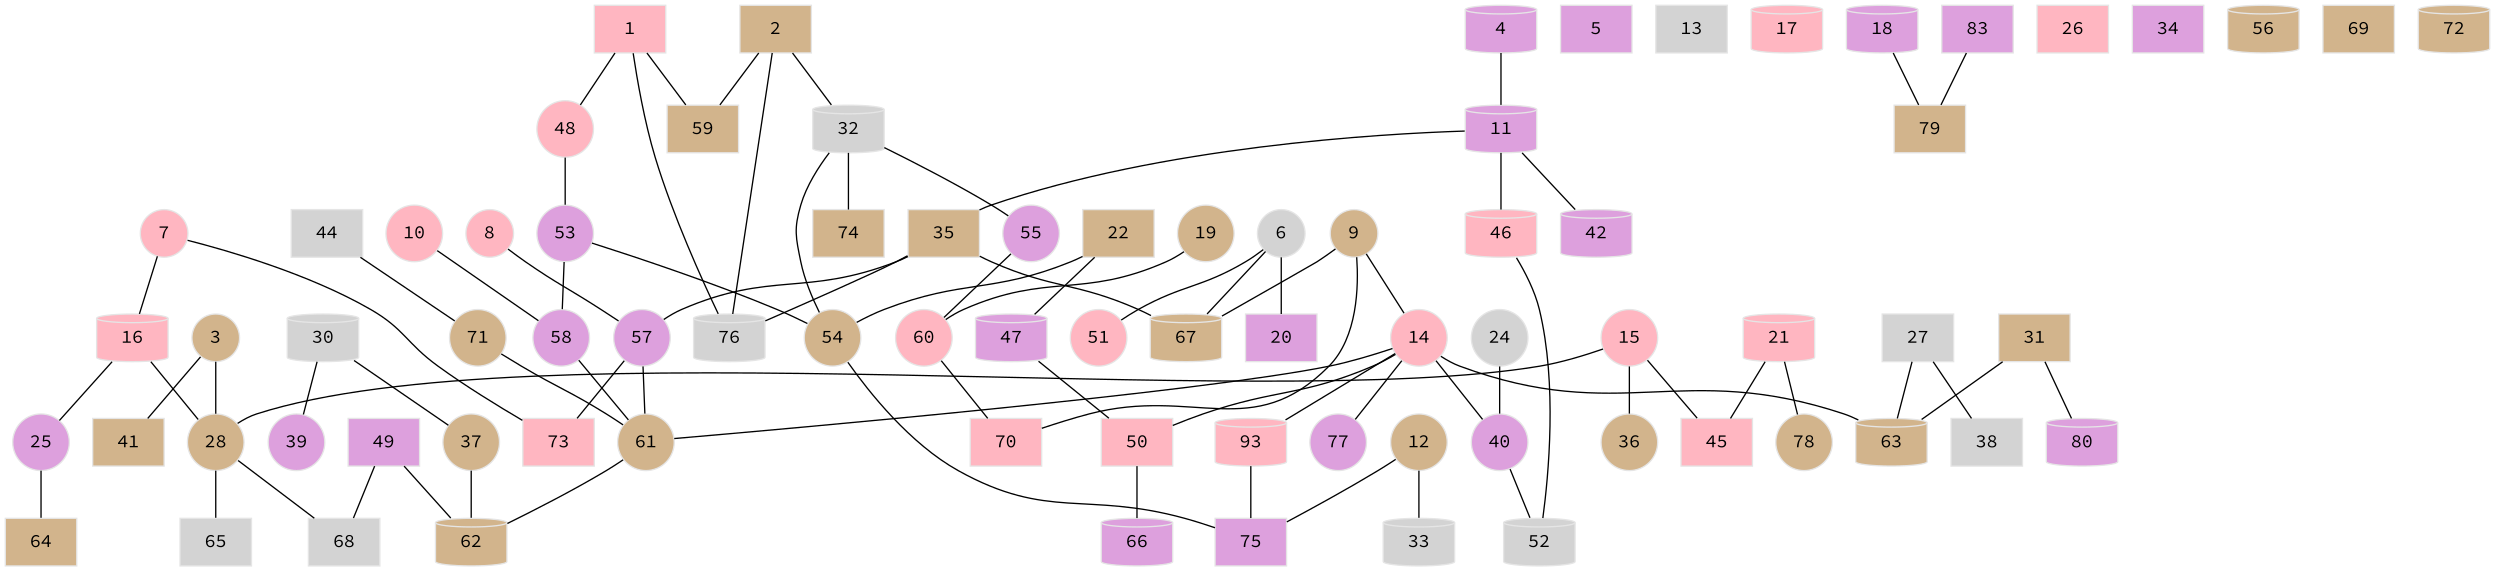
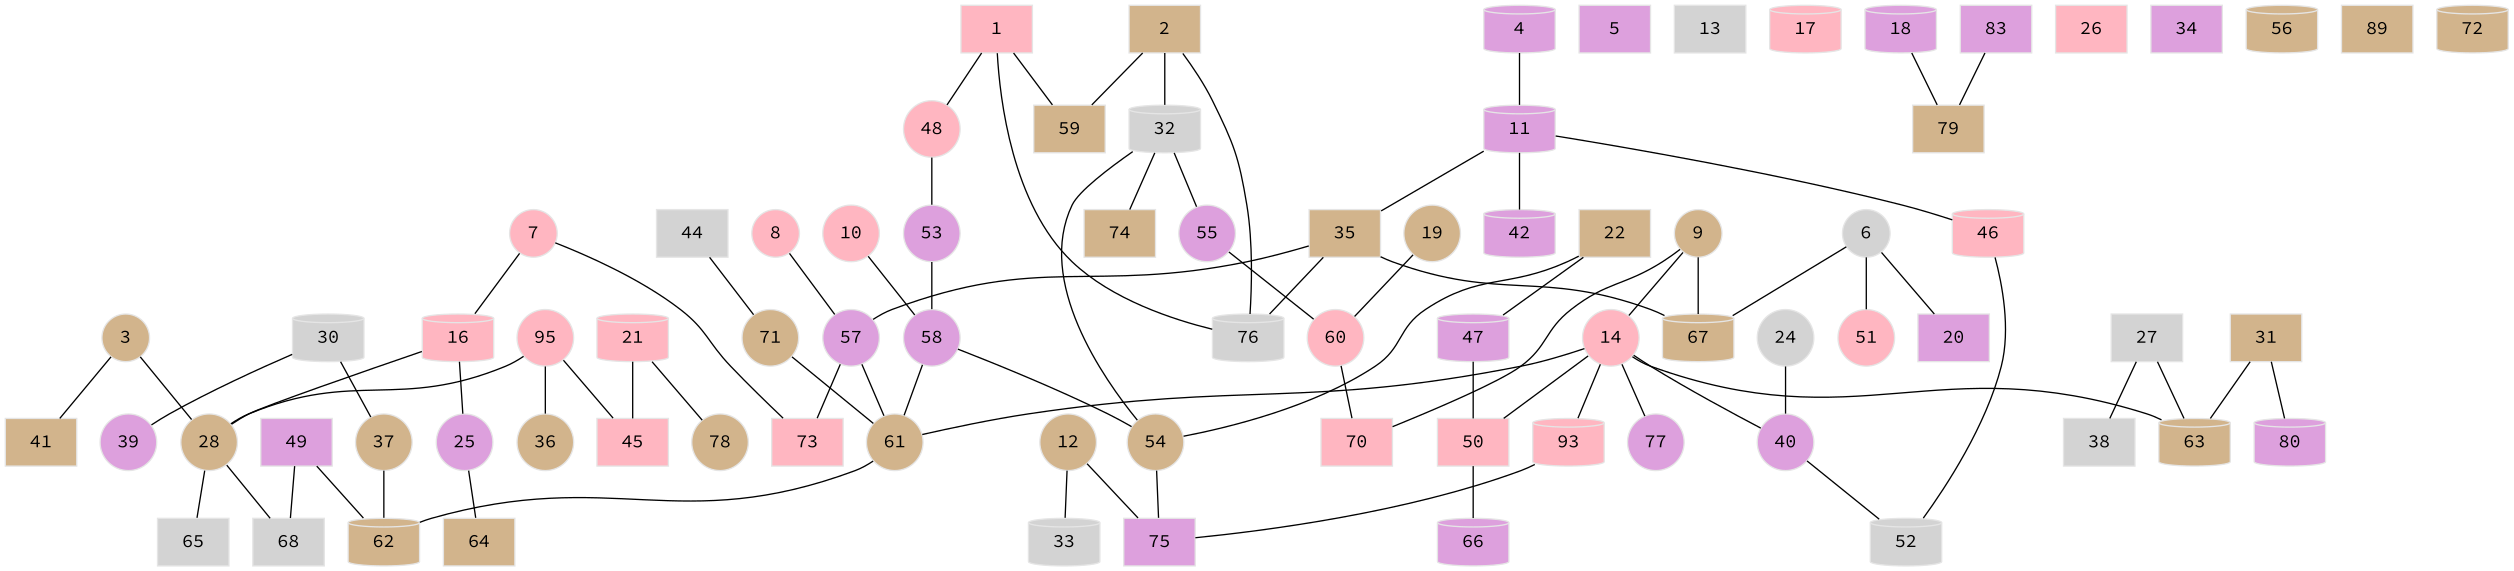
  graph {
    fontname="Source Code Pro"
    node [color=gray90 fillcolor=tan fontname="Source Code Pro" shape=circle style=filled]
    edge [fontname="Source Code Pro"]
    1 [fillcolor=lightpink shape=box]
    48 [fillcolor=lightpink]
    59 [shape=box]
    76 [fillcolor=lightgrey shape=cylinder]
    53 [fillcolor=plum]
    2 [shape=box]
    32 [fillcolor=lightgrey shape=cylinder]
    54
    55 [fillcolor=plum]
    74 [shape=box]
    3
    28
    41 [shape=box]
    65 [fillcolor=lightgrey shape=box]
    68 [fillcolor=lightgrey shape=box]
    4 [fillcolor=plum shape=cylinder]
    11 [fillcolor=plum shape=cylinder]
    35 [shape=box]
    42 [fillcolor=plum shape=cylinder]
    46 [fillcolor=lightpink shape=cylinder]
    5 [fillcolor=plum shape=box]
    6 [fillcolor=lightgrey]
    20 [fillcolor=plum shape=box]
    51 [fillcolor=lightpink]
    67 [shape=cylinder]
    7 [fillcolor=lightpink]
    16 [fillcolor=lightpink shape=cylinder]
    73 [fillcolor=lightpink shape=box]
    25 [fillcolor=plum]
    8 [fillcolor=lightpink]
    57 [fillcolor=plum]
    61
    9
    14 [fillcolor=lightpink]
    70 [fillcolor=lightpink shape=box]
    40 [fillcolor=plum]
    n37 [fillcolor=lightpink label=93 shape=cylinder]
    50 [fillcolor=lightpink shape=box]
    63 [shape=cylinder]
    77 [fillcolor=plum]
    10 [fillcolor=lightpink]
    58 [fillcolor=plum]
    52 [fillcolor=lightgrey shape=cylinder]
    12
    33 [fillcolor=lightgrey shape=cylinder]
    75 [fillcolor=plum shape=box]
    13 [fillcolor=lightgrey shape=box]
    66 [fillcolor=plum shape=cylinder]
    62 [shape=cylinder]
-   15 [fillcolor=lightpink]
+   15 [fillcolor=lightpink label=95]
    36
    45 [fillcolor=lightpink shape=box]
    64 [shape=box]
    17 [fillcolor=lightpink shape=cylinder]
    18 [fillcolor=plum shape=cylinder]
    79 [shape=box]
    19
    60 [fillcolor=lightpink]
    21 [fillcolor=lightpink shape=cylinder]
    78
    47 [fillcolor=plum shape=cylinder]
    22 [shape=box]
    n63 [fillcolor=plum label=83 shape=box]
    24 [fillcolor=lightgrey]
    26 [fillcolor=lightpink shape=box]
    27 [fillcolor=lightgrey shape=box]
    38 [fillcolor=lightgrey shape=box]
    30 [fillcolor=lightgrey shape=cylinder]
    37
    39 [fillcolor=plum]
    31 [shape=box]
    80 [fillcolor=plum shape=cylinder]
    34 [fillcolor=plum shape=box]
    44 [fillcolor=lightgrey shape=box]
    71
    49 [fillcolor=plum shape=box]
    56 [shape=cylinder]
-   69 [shape=box]
+   69 [shape=box label=89]
    72 [shape=cylinder]
    1 -- 48
    1 -- 59
    1 -- 76
    48 -- 53
-   53 -- 54
+   58 -- 54
    53 -- 58
    2 -- 59
    2 -- 76
    2 -- 32
    32 -- 54
    32 -- 55
    32 -- 74
    54 -- 75
    55 -- 60
    3 -- 28
    3 -- 41
    28 -- 65
    28 -- 68
    4 -- 11
    11 -- 35
    11 -- 42
    11 -- 46
    35 -- 76
    35 -- 67
    35 -- 57
    46 -- 52
    6 -- 20
    6 -- 51
    6 -- 67
    7 -- 16
    7 -- 73
    16 -- 28
    16 -- 25
    25 -- 64
    8 -- 57
    57 -- 73
    57 -- 61
    61 -- 62
    9 -- 67
    9 -- 14
    9 -- 70
    14 -- 61
    14 -- 40
    14 -- n37
    14 -- 50
    14 -- 63
    14 -- 77
    40 -- 52
    n37 -- 75
    50 -- 66
    10 -- 58
    58 -- 61
    12 -- 33
    12 -- 75
    15 -- 28
    15 -- 36
    15 -- 45
    18 -- 79
    19 -- 60
    60 -- 70
    21 -- 45
    21 -- 78
    47 -- 50
    22 -- 54
    22 -- 47
    n63 -- 79
    24 -- 40
    27 -- 63
    27 -- 38
    30 -- 37
    30 -- 39
    37 -- 62
    31 -- 63
    31 -- 80
    44 -- 71
    71 -- 61
    49 -- 68
    49 -- 62
  }
